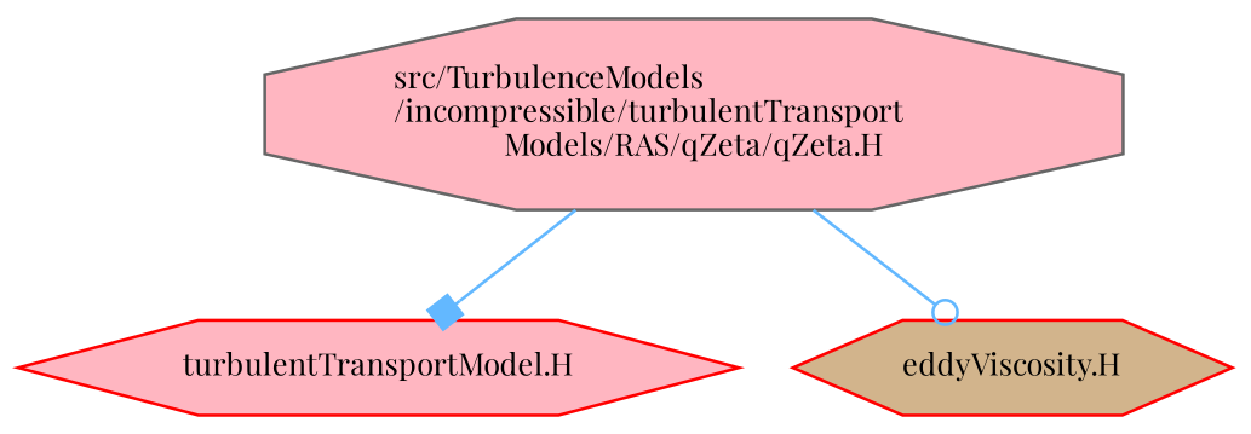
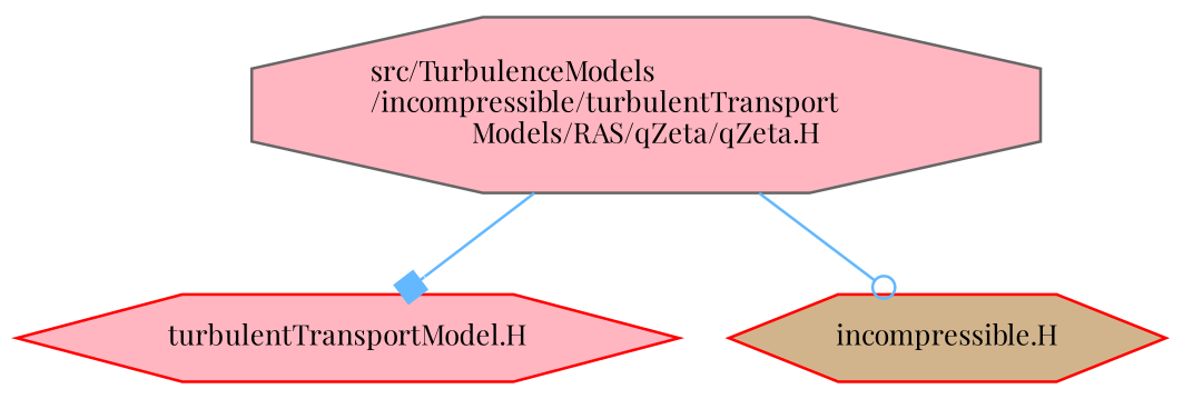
  digraph {
    fontname="Playfair Display"
    node [color=red fillcolor=lightpink fontname="Playfair Display" fontsize=10 shape=hexagon style=filled]
    edge [color=steelblue1 fontname="Playfair Display" fontsize=10 labelfontname=Helvetica labelfontsize=10 style=solid]
    n1 [color=gray40 fontcolor=black height=0.2 label="src/TurbulenceModels\l/incompressible/turbulentTransport\lModels/RAS/qZeta/qZeta.H" shape=octagon width=0.4]
    n2 [height=0.2 label="turbulentTransportModel.H" width=0.4]
-   n3 [fillcolor=tan height=0.2 label="eddyViscosity.H" width=0.4]
+   n3 [fillcolor=tan height=0.2 label="incompressible.H" width=0.4]
    n1 -> n2 [arrowhead=box]
    n1 -> n3 [arrowhead=odot]
  }
